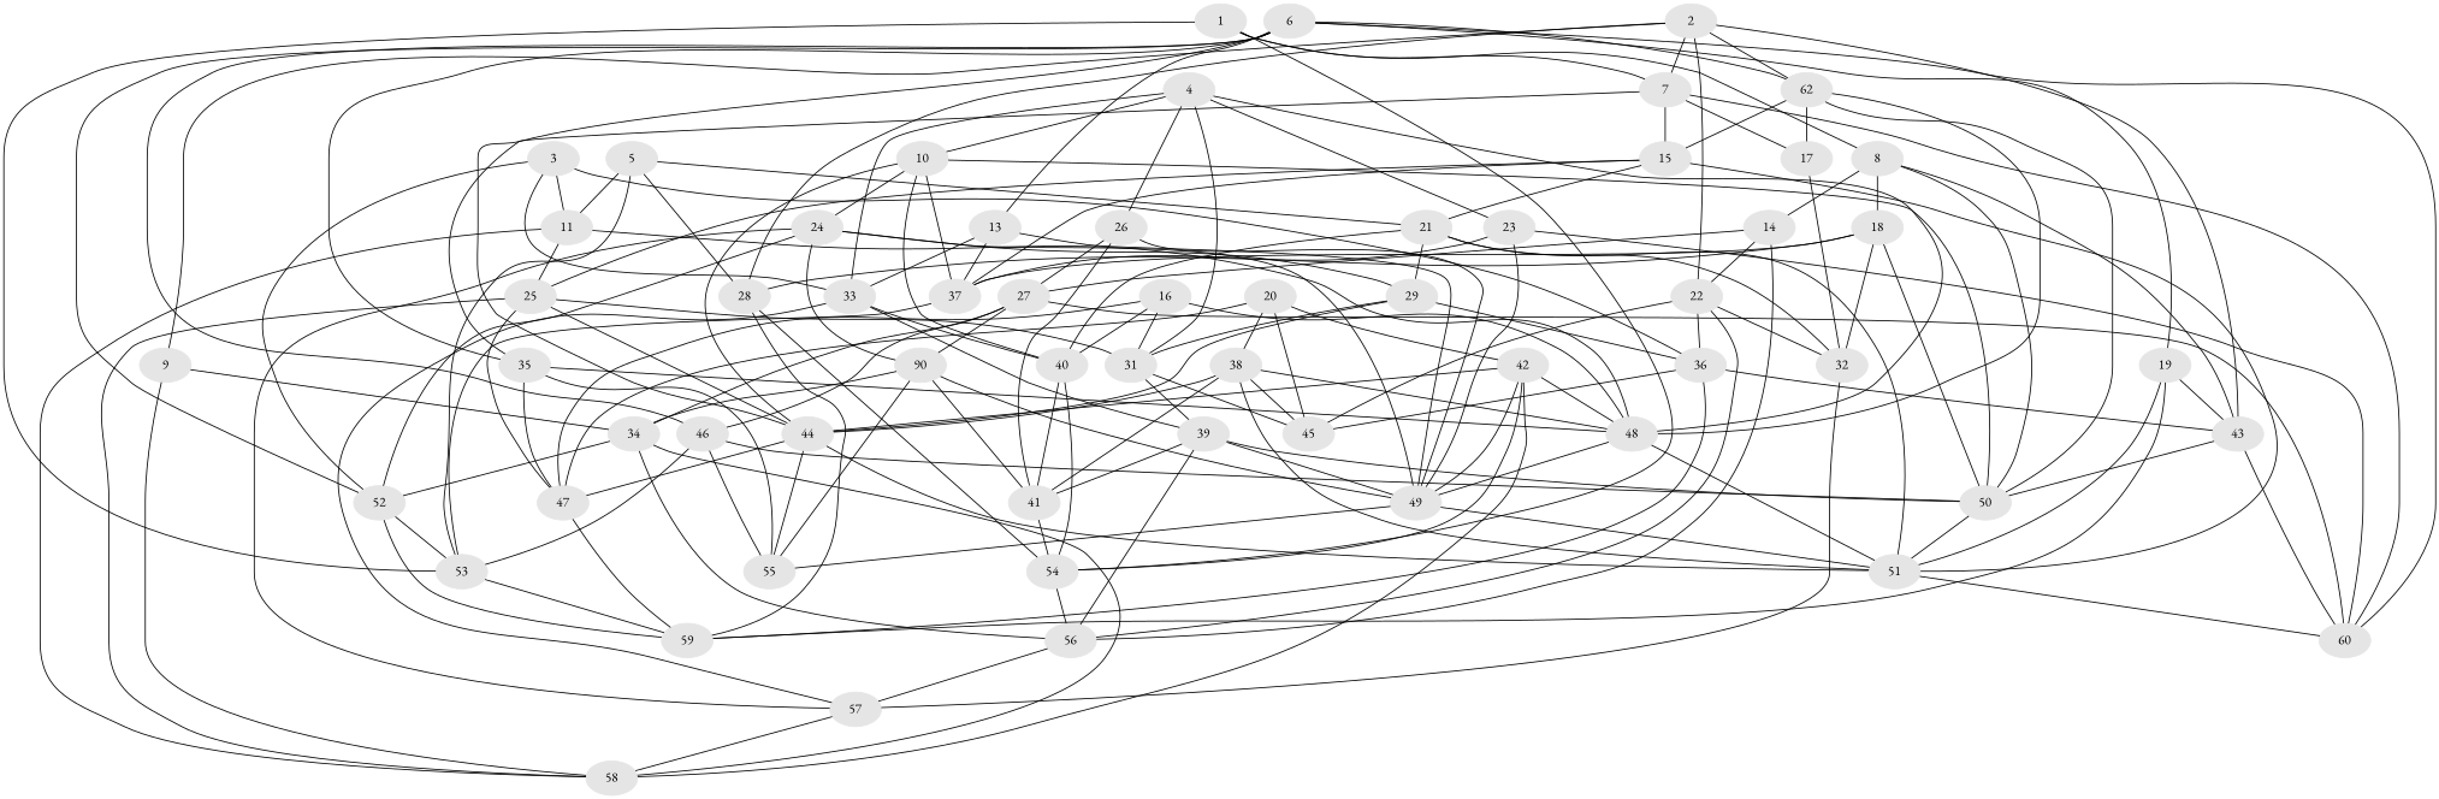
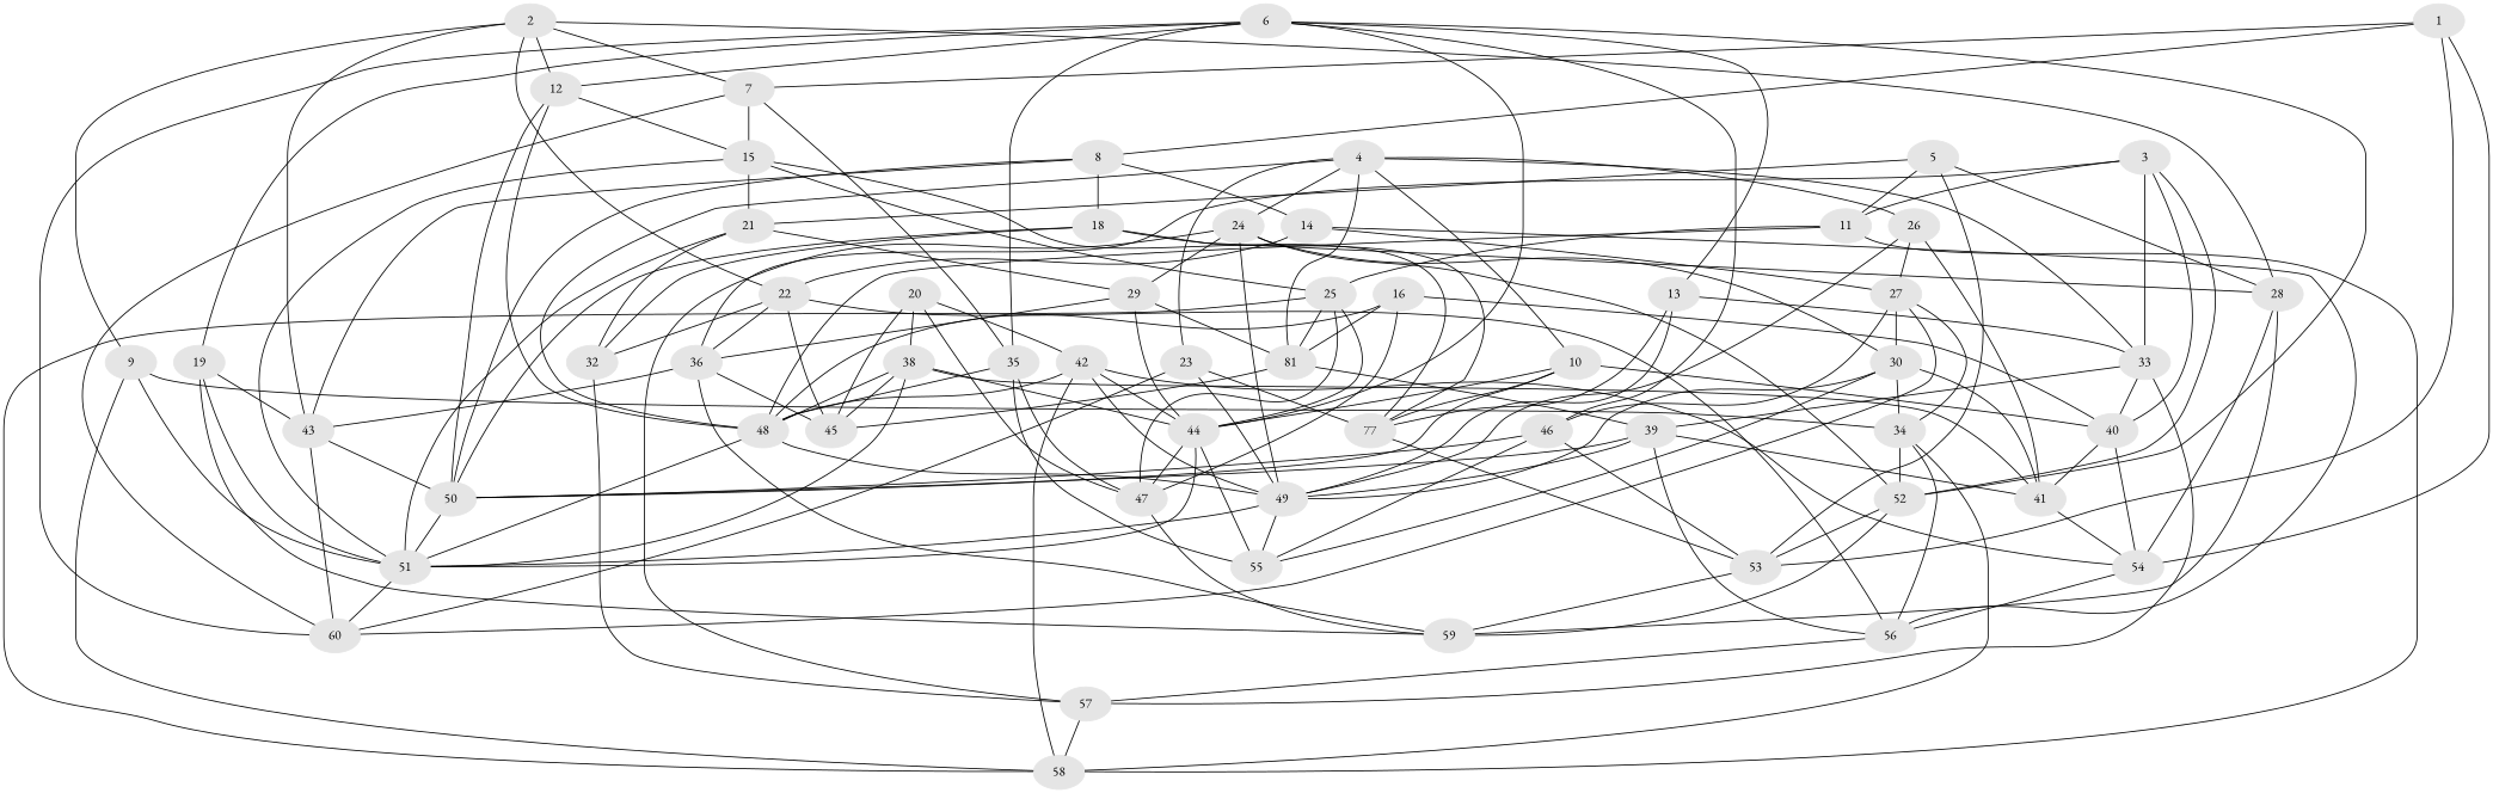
  graph {
    fontname="EB Garamond"
    node [color=gray90 fontname="EB Garamond" style=filled]
    edge [fontname="EB Garamond" weight=1.0]
    1
    7
    8
    53
    54
    35
    60
    15
-   17
    43
    14
    18
    50
    59
    56
    2
    9
-   12 [label=62]
+   12
    22
    28
    34
    51
    58
    48
    36
    32
    45
    3
    11
    33
    52
    25
    40
    57
    39
    4
    10
    23
    26
-   31
+   31 [label=81]
    44
    24
-   37
+   37 [label=77]
    49
    27
    41
    5
    21
    29
    6
    13
    19
    46
    47
    55
-   30 [label=90]
+   30
    16
    20
    38
    42
    1 -- 7
    1 -- 8
    1 -- 53
    1 -- 54
    7 -- 35
    7 -- 60
    7 -- 15
-   7 -- 17
    8 -- 43
    8 -- 14
    8 -- 18 [weight=2.0]
    8 -- 50
    53 -- 59
    54 -- 56
    35 -- 48
    35 -- 47
    35 -- 55 [weight=2.0]
    15 -- 51
    15 -- 25
    15 -- 37
    15 -- 21
-   17 -- 32
    43 -- 60
    43 -- 50
    14 -- 56
    14 -- 22
    14 -- 27
    18 -- 50
    18 -- 28
    18 -- 32
    18 -- 37
    50 -- 51
    56 -- 57
    2 -- 7
    2 -- 43
    2 -- 9
    2 -- 12
    2 -- 22
    2 -- 28
    9 -- 34
+   9 -- 51
    9 -- 58
    12 -- 15
-   12 -- 17
    12 -- 50
    12 -- 48
    22 -- 56
    22 -- 36
    22 -- 32
    22 -- 45
    28 -- 54
    28 -- 59
    34 -- 56
    34 -- 58
    34 -- 52
    51 -- 60
    48 -- 51
    48 -- 49
    36 -- 43
    36 -- 59
    36 -- 45
    32 -- 57 [weight=2.0]
    3 -- 36
    3 -- 11
    3 -- 33
    3 -- 52
    11 -- 58
    11 -- 48
    11 -- 25
    33 -- 40
    33 -- 57
    33 -- 39
    52 -- 53
    52 -- 59
    25 -- 58
    25 -- 31
    25 -- 44
    25 -- 47
    40 -- 54
    40 -- 41
    57 -- 58
    39 -- 50
    39 -- 56
    39 -- 49
    39 -- 41
    4 -- 48
    4 -- 33
    4 -- 10
    4 -- 23
    4 -- 26
    4 -- 31
    10 -- 50
    10 -- 40
    10 -- 44
-   10 -- 24
+   4 -- 24
    10 -- 37
    23 -- 60
    23 -- 37
    23 -- 49
    26 -- 49
    26 -- 27
    26 -- 41
    31 -- 45
    31 -- 39
    44 -- 51
    44 -- 47
    44 -- 55
    24 -- 52
    24 -- 57
    24 -- 49
    24 -- 29
    24 -- 30
    37 -- 53
    49 -- 51
    49 -- 55
    27 -- 60
    27 -- 34
    27 -- 46
    27 -- 30
    41 -- 54
    5 -- 53
    5 -- 28 [weight=2.0]
    5 -- 11 [weight=2.0]
    5 -- 21
    21 -- 51
    21 -- 32
-   21 -- 40
+   3 -- 40
    21 -- 29
    29 -- 36
    29 -- 31
    29 -- 44 [weight=2.0]
    6 -- 35
    6 -- 60
    6 -- 12
    6 -- 52
    6 -- 44
    6 -- 13
    6 -- 19
    6 -- 46
    13 -- 33
    13 -- 37
    13 -- 49
    19 -- 43
    19 -- 59
    19 -- 51
    46 -- 53
    46 -- 50
    46 -- 55
    47 -- 59
    30 -- 34
    30 -- 49
    30 -- 41
    30 -- 55
    16 -- 48
    16 -- 40
    16 -- 31
    16 -- 47
    20 -- 45
    20 -- 47
    20 -- 38
    20 -- 42
    38 -- 51
    38 -- 48
    38 -- 45
    38 -- 44
    38 -- 41
    42 -- 54
    42 -- 58
    42 -- 48
    42 -- 44
    42 -- 49
  }
